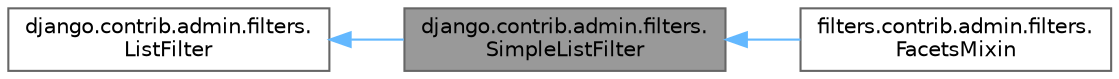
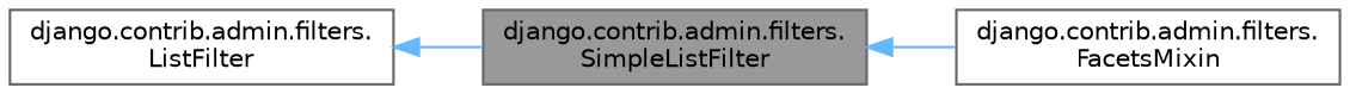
  digraph {
    rankdir=LR
    node [color=gray40 fillcolor=white fontname=Helvetica fontsize=10 shape=box style=filled]
    edge [color=steelblue1 dir=back fontname=Helvetica fontsize=10 labelfontname=Helvetica labelfontsize=10 style=solid]
    n1 [fillcolor=grey60 fontcolor=black height=0.2 label="django.contrib.admin.filters.\lSimpleListFilter" width=0.4]
-   n2 [height=0.2 label="filters.contrib.admin.filters.\lFacetsMixin" width=0.4]
+   n2 [height=0.2 label="django.contrib.admin.filters.\lFacetsMixin" width=0.4]
    n3 [height=0.2 label="django.contrib.admin.filters.\lListFilter" width=0.4]
    n1 -> n2
    n3 -> n1
  }
